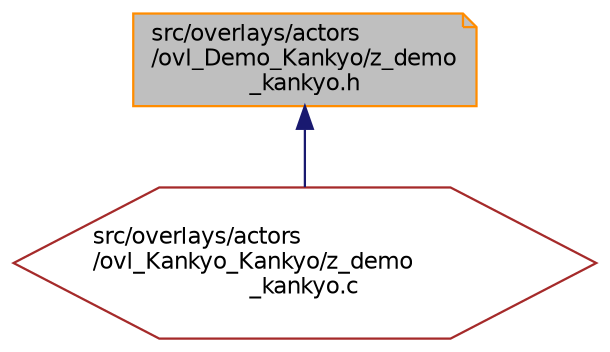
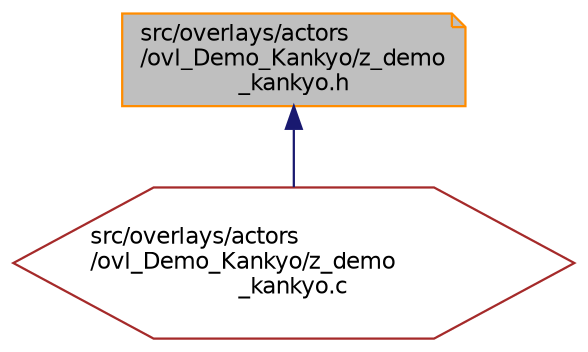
  digraph {
    node [fontname=Helvetica fontsize=10 style=filled]
    n1 [color=darkorange fillcolor=grey75 fontcolor=black height=0.2 label="src/overlays/actors\l/ovl_Demo_Kankyo/z_demo\l_kankyo.h" shape=note width=0.4]
-   n2 [color=brown fillcolor=white height=0.2 label="src/overlays/actors\l/ovl_Kankyo_Kankyo/z_demo\l_kankyo.c" shape=hexagon width=0.4]
+   n2 [color=brown fillcolor=white height=0.2 label="src/overlays/actors\l/ovl_Demo_Kankyo/z_demo\l_kankyo.c" shape=hexagon width=0.4]
    n1 -> n2 [color=midnightblue dir=back fontname=Helvetica fontsize=10 labelfontname=Helvetica labelfontsize=10 style=solid]
  }
